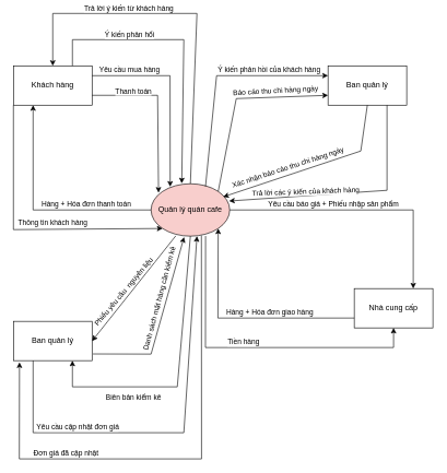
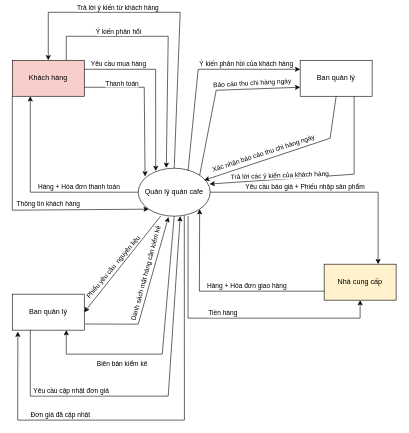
  <mxCell id="0" />
  <mxCell id="1" parent="0" />
- <mxCell id="2" value="Khách hàng" style="rounded=0;whiteSpace=wrap;html=1;" parent="1" vertex="1"><mxGeometry x="20" width="120" height="60" as="geometry" y="100" /></mxCell>
- <mxCell id="3" value="Nhà cung cấp" style="rounded=0;whiteSpace=wrap;html=1;" parent="1" vertex="1"><mxGeometry x="540" y="440" width="120" height="60" as="geometry" /></mxCell>
- <mxCell id="4" value="Quản lý quán cafe" style="ellipse;whiteSpace=wrap;html=1;fillColor=#f8cecc;" parent="1" vertex="1"><mxGeometry x="230" y="280" width="120" height="80" as="geometry" /></mxCell>
+ <mxCell id="2" value="Khách hàng" style="rounded=0;whiteSpace=wrap;html=1;fillColor=#f8cecc;" parent="1" vertex="1"><mxGeometry x="20" width="120" height="60" as="geometry" y="100" /></mxCell>
+ <mxCell id="3" value="Nhà cung cấp" style="rounded=0;whiteSpace=wrap;html=1;fillColor=#fff2cc;" parent="1" vertex="1"><mxGeometry x="540" y="440" width="120" height="60" as="geometry" /></mxCell>
+ <mxCell id="4" value="Quản lý quán cafe" style="ellipse;whiteSpace=wrap;html=1;" parent="1" vertex="1"><mxGeometry x="230" y="280" width="120" height="80" as="geometry" /></mxCell>
  <mxCell id="5" value="" style="endArrow=classic;html=1;rounded=0;exitX=1;exitY=0.25;exitDx=0;exitDy=0;entryX=0.243;entryY=0.057;entryDx=0;entryDy=0;entryPerimeter=0;" parent="1" source="2" target="4" edge="1"><mxGeometry width="50" height="50" relative="1" as="geometry"><mxPoint x="340" y="330" as="sourcePoint" /><mxPoint x="390" y="280" as="targetPoint" /><Array as="points"><mxPoint x="259" y="115" /></Array></mxGeometry></mxCell>
  <mxCell id="6" value="Yêu cầu mua hàng" style="edgeLabel;html=1;align=center;verticalAlign=middle;resizable=0;points=[];" parent="5" vertex="1" connectable="0"><mxGeometry x="-0.326" y="-1" relative="1" as="geometry"><mxPoint x="-41" y="-11" as="offset" /></mxGeometry></mxCell>
  <mxCell id="7" value="" style="endArrow=classic;html=1;rounded=0;exitX=0;exitY=0.5;exitDx=0;exitDy=0;entryX=0.25;entryY=1;entryDx=0;entryDy=0;" parent="1" source="4" target="2" edge="1"><mxGeometry width="50" height="50" relative="1" as="geometry"><mxPoint x="340" y="350" as="sourcePoint" /><mxPoint x="390" y="300" as="targetPoint" /><Array as="points"><mxPoint x="50" y="320" /></Array></mxGeometry></mxCell>
  <mxCell id="8" value="Hàng + Hóa đơn thanh toán" style="edgeLabel;html=1;align=center;verticalAlign=middle;resizable=0;points=[];" parent="7" vertex="1" connectable="0"><mxGeometry x="-0.152" y="-3" relative="1" as="geometry"><mxPoint x="44" y="-7" as="offset" /></mxGeometry></mxCell>
  <mxCell id="9" value="" style="endArrow=classic;html=1;rounded=0;exitX=1;exitY=0.75;exitDx=0;exitDy=0;entryX=0.095;entryY=0.171;entryDx=0;entryDy=0;entryPerimeter=0;" parent="1" source="2" target="4" edge="1"><mxGeometry width="50" height="50" relative="1" as="geometry"><mxPoint x="340" y="350" as="sourcePoint" /><mxPoint x="390" y="300" as="targetPoint" /><Array as="points"><mxPoint x="240" y="145" /></Array></mxGeometry></mxCell>
  <mxCell id="10" value="Thanh toán" style="edgeLabel;html=1;align=center;verticalAlign=middle;resizable=0;points=[];" parent="9" vertex="1" connectable="0"><mxGeometry x="-0.426" relative="1" as="geometry"><mxPoint x="-9" y="-7" as="offset" /></mxGeometry></mxCell>
  <mxCell id="11" value="" style="endArrow=none;startArrow=classic;html=1;rounded=0;entryX=0;entryY=1;entryDx=0;entryDy=0;exitX=0;exitY=1;exitDx=0;exitDy=0;endFill=0;" parent="1" source="4" target="2" edge="1"><mxGeometry width="50" height="50" relative="1" as="geometry"><mxPoint x="340" y="350" as="sourcePoint" /><mxPoint x="390" y="300" as="targetPoint" /><Array as="points"><mxPoint x="20" y="350" /></Array></mxGeometry></mxCell>
  <mxCell id="12" value="Thông tin khách hàng" style="edgeLabel;html=1;align=center;verticalAlign=middle;resizable=0;points=[];" parent="11" vertex="1" connectable="0"><mxGeometry x="-0.11" relative="1" as="geometry"><mxPoint x="18" y="-10" as="offset" /></mxGeometry></mxCell>
  <mxCell id="13" value="" style="endArrow=classic;html=1;rounded=0;exitX=1;exitY=0.5;exitDx=0;exitDy=0;entryX=0.75;entryY=0;entryDx=0;entryDy=0;" parent="1" source="4" target="3" edge="1"><mxGeometry width="50" height="50" relative="1" as="geometry"><mxPoint x="340" y="350" as="sourcePoint" /><mxPoint x="390" y="300" as="targetPoint" /><Array as="points"><mxPoint x="630" y="320" /></Array></mxGeometry></mxCell>
  <mxCell id="14" value="Yêu cầu báo giá + Phiếu nhập sản phẩm" style="edgeLabel;html=1;align=center;verticalAlign=middle;resizable=0;points=[];" parent="13" vertex="1" connectable="0"><mxGeometry x="-0.216" y="1" relative="1" as="geometry"><mxPoint y="-9" as="offset" /></mxGeometry></mxCell>
  <mxCell id="15" value="" style="endArrow=classic;html=1;rounded=0;exitX=0;exitY=0.75;exitDx=0;exitDy=0;entryX=1;entryY=1;entryDx=0;entryDy=0;" parent="1" source="3" target="4" edge="1"><mxGeometry width="50" height="50" relative="1" as="geometry"><mxPoint x="400" y="410" as="sourcePoint" /><mxPoint x="450" y="360" as="targetPoint" /><Array as="points"><mxPoint x="332" y="485" /></Array></mxGeometry></mxCell>
  <mxCell id="16" value="Hàng + Hóa đơn giao hàng" style="edgeLabel;html=1;align=center;verticalAlign=middle;resizable=0;points=[];" parent="15" vertex="1" connectable="0"><mxGeometry x="-0.17" y="-1" relative="1" as="geometry"><mxPoint x="13" y="-9" as="offset" /></mxGeometry></mxCell>
  <mxCell id="17" value="" style="endArrow=classic;html=1;rounded=0;exitX=0.693;exitY=0.997;exitDx=0;exitDy=0;entryX=0.5;entryY=1;entryDx=0;entryDy=0;exitPerimeter=0;" parent="1" source="4" target="3" edge="1"><mxGeometry width="50" height="50" relative="1" as="geometry"><mxPoint x="400" y="450" as="sourcePoint" /><mxPoint x="450" y="400" as="targetPoint" /><Array as="points"><mxPoint x="313" y="530" /><mxPoint x="600" y="530" /></Array></mxGeometry></mxCell>
  <mxCell id="18" value="Tiền hàng" style="edgeLabel;html=1;align=center;verticalAlign=middle;resizable=0;points=[];rotation=0;" parent="17" vertex="1" connectable="0"><mxGeometry x="-0.113" y="-2" relative="1" as="geometry"><mxPoint x="12" y="-11" as="offset" /></mxGeometry></mxCell>
  <mxCell id="19" value="" style="endArrow=classic;html=1;rounded=0;exitX=0.75;exitY=0;exitDx=0;exitDy=0;entryX=0.39;entryY=-0.007;entryDx=0;entryDy=0;entryPerimeter=0;" parent="1" source="2" target="4" edge="1"><mxGeometry width="50" height="50" relative="1" as="geometry"><mxPoint x="270" y="280" as="sourcePoint" /><mxPoint x="320" y="230" as="targetPoint" /><Array as="points"><mxPoint x="110" y="60" /><mxPoint x="280" y="60" /></Array></mxGeometry></mxCell>
  <mxCell id="20" value="Ý kiến phản hổi" style="edgeLabel;html=1;align=center;verticalAlign=middle;resizable=0;points=[];" parent="19" vertex="1" connectable="0"><mxGeometry x="-0.45" y="-4" relative="1" as="geometry"><mxPoint x="8" y="-12" as="offset" /></mxGeometry></mxCell>
  <mxCell id="21" value="" style="endArrow=classic;html=1;rounded=0;exitX=0.5;exitY=0;exitDx=0;exitDy=0;entryX=0.5;entryY=0;entryDx=0;entryDy=0;" parent="1" source="4" target="2" edge="1"><mxGeometry width="50" height="50" relative="1" as="geometry"><mxPoint x="270" y="230" as="sourcePoint" /><mxPoint x="320" y="180" as="targetPoint" /><Array as="points"><mxPoint x="300" y="20" /><mxPoint x="80" y="20" /></Array></mxGeometry></mxCell>
  <mxCell id="22" value="Trả lời ý kiến từ khách hàng" style="edgeLabel;html=1;align=center;verticalAlign=middle;resizable=0;points=[];" parent="21" vertex="1" connectable="0"><mxGeometry x="0.521" y="-1" relative="1" as="geometry"><mxPoint x="61" y="-8" as="offset" /></mxGeometry></mxCell>
  <mxCell id="23" value="Ban quản lý" style="rounded=0;whiteSpace=wrap;html=1;" parent="1" vertex="1"><mxGeometry x="20" y="490" width="120" height="60" as="geometry" /></mxCell>
  <mxCell id="24" value="" style="endArrow=classic;html=1;rounded=0;exitX=0.314;exitY=0.994;exitDx=0;exitDy=0;entryX=1;entryY=0.5;entryDx=0;entryDy=0;exitPerimeter=0;" parent="1" source="4" target="23" edge="1"><mxGeometry width="50" height="50" relative="1" as="geometry"><mxPoint x="360" y="320" as="sourcePoint" /><mxPoint x="410" y="270" as="targetPoint" /></mxGeometry></mxCell>
  <mxCell id="25" value="Phiếu yêu cầu&amp;nbsp; nguyên liệu" style="edgeLabel;html=1;align=center;verticalAlign=middle;resizable=0;points=[];rotation=-50;" parent="24" vertex="1" connectable="0"><mxGeometry x="0.276" y="3" relative="1" as="geometry"><mxPoint x="-1" y="-19" as="offset" /></mxGeometry></mxCell>
  <mxCell id="26" value="" style="endArrow=classic;html=1;rounded=0;exitX=1.011;exitY=0.83;exitDx=0;exitDy=0;entryX=0.42;entryY=1.017;entryDx=0;entryDy=0;entryPerimeter=0;exitPerimeter=0;" parent="1" source="23" target="4" edge="1"><mxGeometry width="50" height="50" relative="1" as="geometry"><mxPoint x="360" y="320" as="sourcePoint" /><mxPoint x="410" y="270" as="targetPoint" /><Array as="points"><mxPoint x="230" y="540" /></Array></mxGeometry></mxCell>
  <mxCell id="27" value="Danh sách mặt hàng cần kiểm kê" style="edgeLabel;html=1;align=center;verticalAlign=middle;resizable=0;points=[];rotation=-75;" parent="26" vertex="1" connectable="0"><mxGeometry x="0.239" y="-2" relative="1" as="geometry"><mxPoint x="-12" y="-6" as="offset" /></mxGeometry></mxCell>
  <mxCell id="28" value="" style="endArrow=classic;html=1;rounded=0;exitX=0.5;exitY=1;exitDx=0;exitDy=0;entryX=0.75;entryY=1;entryDx=0;entryDy=0;" parent="1" source="4" target="23" edge="1"><mxGeometry width="50" height="50" relative="1" as="geometry"><mxPoint x="360" y="320" as="sourcePoint" /><mxPoint x="410" y="270" as="targetPoint" /><Array as="points"><mxPoint x="270" y="590" /><mxPoint x="110" y="590" /></Array></mxGeometry></mxCell>
  <mxCell id="29" value="Biên bản kiểm kê" style="edgeLabel;html=1;align=center;verticalAlign=middle;resizable=0;points=[];" parent="28" vertex="1" connectable="0"><mxGeometry x="0.093" y="-2" relative="1" as="geometry"><mxPoint x="-63" y="17" as="offset" /></mxGeometry></mxCell>
  <mxCell id="30" value="" style="endArrow=classic;html=1;rounded=0;exitX=0.25;exitY=1;exitDx=0;exitDy=0;" parent="1" source="23" edge="1"><mxGeometry width="50" height="50" relative="1" as="geometry"><mxPoint x="360" y="440" as="sourcePoint" /><mxPoint x="300" y="360" as="targetPoint" /><Array as="points"><mxPoint x="50" y="660" /><mxPoint x="280" y="660" /></Array></mxGeometry></mxCell>
  <mxCell id="31" value="Yêu cầu cập nhật đơn giá" style="edgeLabel;html=1;align=center;verticalAlign=middle;resizable=0;points=[];" parent="30" vertex="1" connectable="0"><mxGeometry x="-0.449" y="3" relative="1" as="geometry"><mxPoint y="-6" as="offset" /></mxGeometry></mxCell>
  <mxCell id="32" value="" style="endArrow=classic;html=1;rounded=0;exitX=0.64;exitY=0.988;exitDx=0;exitDy=0;exitPerimeter=0;entryX=0.077;entryY=1.043;entryDx=0;entryDy=0;entryPerimeter=0;" parent="1" source="4" target="23" edge="1"><mxGeometry width="50" height="50" relative="1" as="geometry"><mxPoint x="360" y="560" as="sourcePoint" /><mxPoint x="300" y="860.8" as="targetPoint" /><Array as="points"><mxPoint x="307" y="700" /><mxPoint x="29" y="700" /></Array></mxGeometry></mxCell>
  <mxCell id="33" value="Đơn giá đã cập nhật" style="edgeLabel;html=1;align=center;verticalAlign=middle;resizable=0;points=[];" parent="32" vertex="1" connectable="0"><mxGeometry x="0.178" y="2" relative="1" as="geometry"><mxPoint x="-97" y="-12" as="offset" /></mxGeometry></mxCell>
  <mxCell id="34" value="Ban quản lý" style="rounded=0;whiteSpace=wrap;html=1;" parent="1" vertex="1"><mxGeometry x="500" width="120" height="60" as="geometry" y="100" /></mxCell>
  <mxCell id="35" value="" style="endArrow=classic;html=1;rounded=0;exitX=0.692;exitY=0.054;exitDx=0;exitDy=0;entryX=0;entryY=0.25;entryDx=0;entryDy=0;exitPerimeter=0;" parent="1" source="4" target="34" edge="1"><mxGeometry width="50" height="50" relative="1" as="geometry"><mxPoint x="410" y="260" as="sourcePoint" /><mxPoint x="460" y="210" as="targetPoint" /><Array as="points"><mxPoint x="330" y="115" /></Array></mxGeometry></mxCell>
  <mxCell id="36" value="Ý kiến phản hồi của khách hàng" style="edgeLabel;html=1;align=center;verticalAlign=middle;resizable=0;points=[];" parent="35" vertex="1" connectable="0"><mxGeometry x="0.152" y="-1" relative="1" as="geometry"><mxPoint x="54" y="-11" as="offset" /></mxGeometry></mxCell>
  <mxCell id="37" value="" style="endArrow=classic;html=1;rounded=0;exitX=0.75;exitY=1;exitDx=0;exitDy=0;entryX=0.992;entryY=0.329;entryDx=0;entryDy=0;entryPerimeter=0;" parent="1" source="34" target="4" edge="1"><mxGeometry width="50" height="50" relative="1" as="geometry"><mxPoint x="410" y="260" as="sourcePoint" /><mxPoint x="460" y="210" as="targetPoint" /><Array as="points"><mxPoint x="590" y="290" /></Array></mxGeometry></mxCell>
  <mxCell id="38" value="Trả lời các ý kiến của khách hàng" style="edgeLabel;html=1;align=center;verticalAlign=middle;resizable=0;points=[];rotation=-2;" parent="37" vertex="1" connectable="0"><mxGeometry x="0.622" y="1" relative="1" as="geometry"><mxPoint x="46" y="-11" as="offset" /></mxGeometry></mxCell>
  <mxCell id="39" value="" style="endArrow=classic;html=1;rounded=0;exitX=1;exitY=0;exitDx=0;exitDy=0;entryX=0;entryY=0.75;entryDx=0;entryDy=0;" parent="1" source="4" target="34" edge="1"><mxGeometry width="50" height="50" relative="1" as="geometry"><mxPoint x="410" y="260" as="sourcePoint" /><mxPoint x="460" y="210" as="targetPoint" /><Array as="points"><mxPoint x="360" y="150" /></Array></mxGeometry></mxCell>
  <mxCell id="40" value="Báo cáo thu chi hàng ngày" style="edgeLabel;html=1;align=center;verticalAlign=middle;resizable=0;points=[];rotation=-3;" parent="39" vertex="1" connectable="0"><mxGeometry x="0.191" y="-2" relative="1" as="geometry"><mxPoint x="35" y="-14" as="offset" /></mxGeometry></mxCell>
  <mxCell id="41" value="" style="endArrow=classic;html=1;rounded=0;exitX=0.5;exitY=1;exitDx=0;exitDy=0;" parent="1" source="34" edge="1"><mxGeometry width="50" height="50" relative="1" as="geometry"><mxPoint x="410" y="260" as="sourcePoint" /><mxPoint x="340" y="300" as="targetPoint" /><Array as="points"><mxPoint x="550" y="230" /></Array></mxGeometry></mxCell>
  <mxCell id="42" value="Xác nhận báo cáo thu chi hàng ngày" style="edgeLabel;html=1;align=center;verticalAlign=middle;resizable=0;points=[];rotation=-18;" parent="41" vertex="1" connectable="0"><mxGeometry x="0.39" y="1" relative="1" as="geometry"><mxPoint x="14" y="-18" as="offset" /></mxGeometry></mxCell>
